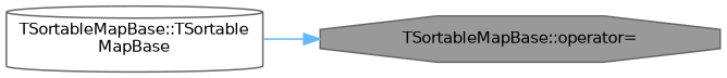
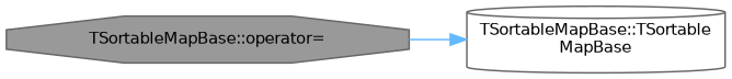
  digraph {
    rankdir=LR
    fontname="DejaVu Sans"
    node [fontname="DejaVu Sans" fontsize=10 style=filled]
    n1 [color=gray40 fillcolor=grey60 fontcolor=black height=0.2 label="TSortableMapBase::operator=" shape=octagon width=0.4]
    n2 [color=grey40 fillcolor=white height=0.2 label="TSortableMapBase::TSortable\lMapBase" shape=cylinder width=0.4]
-   n2 -> n1 [color=steelblue1 fontname="DejaVu Sans" fontsize=10 labelfontname=Helvetica labelfontsize=10 style=solid]
+   n1 -> n2 [color=steelblue1 fontname="DejaVu Sans" fontsize=10 labelfontname=Helvetica labelfontsize=10 style=solid]
  }
